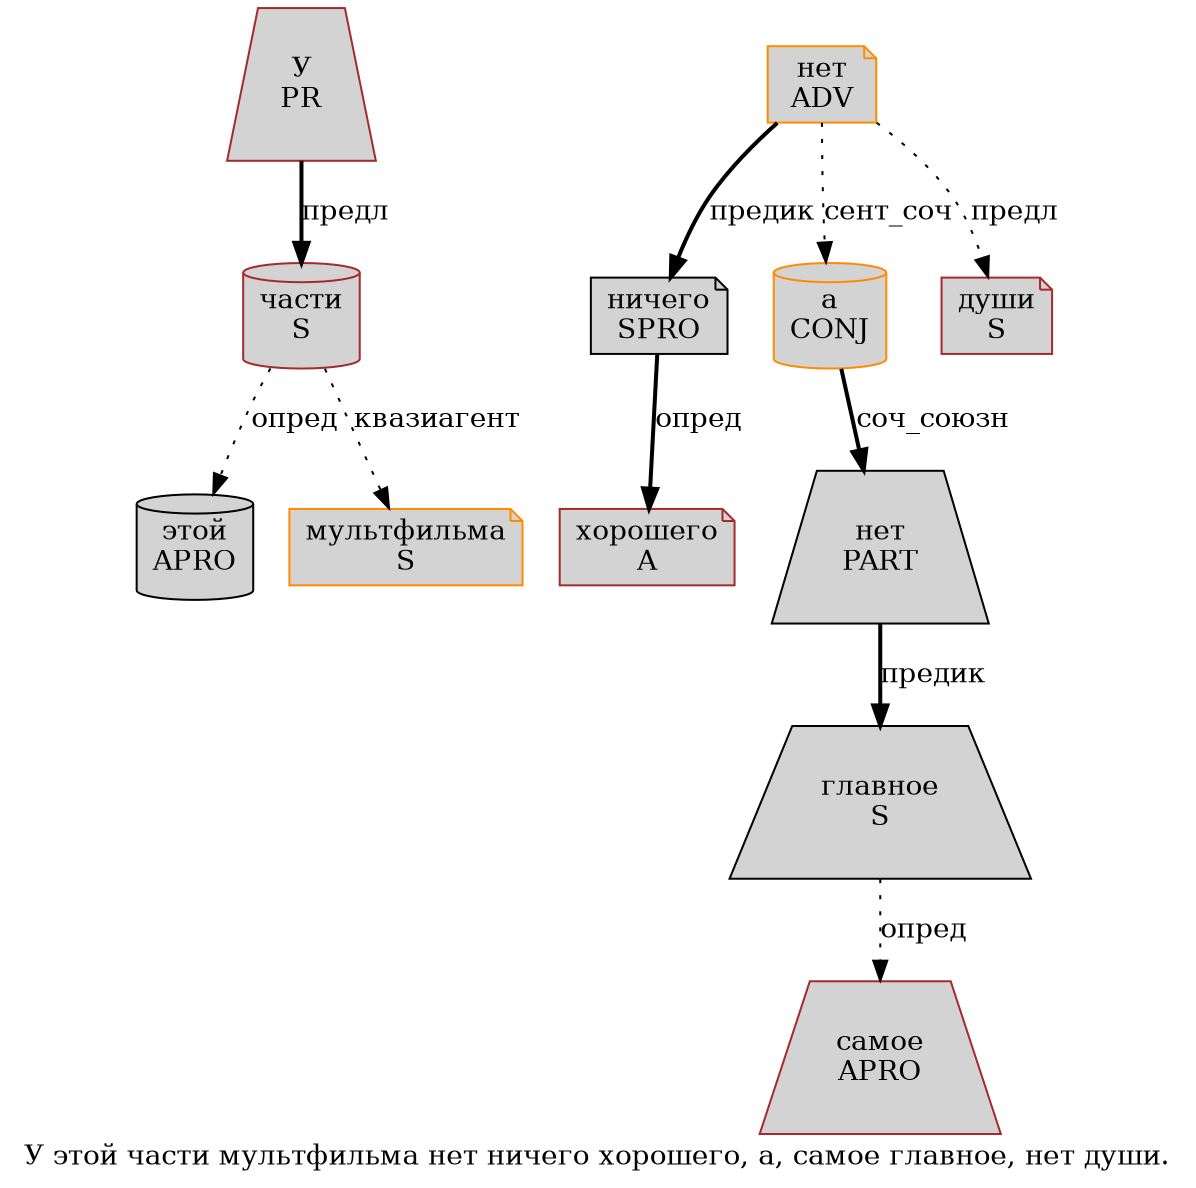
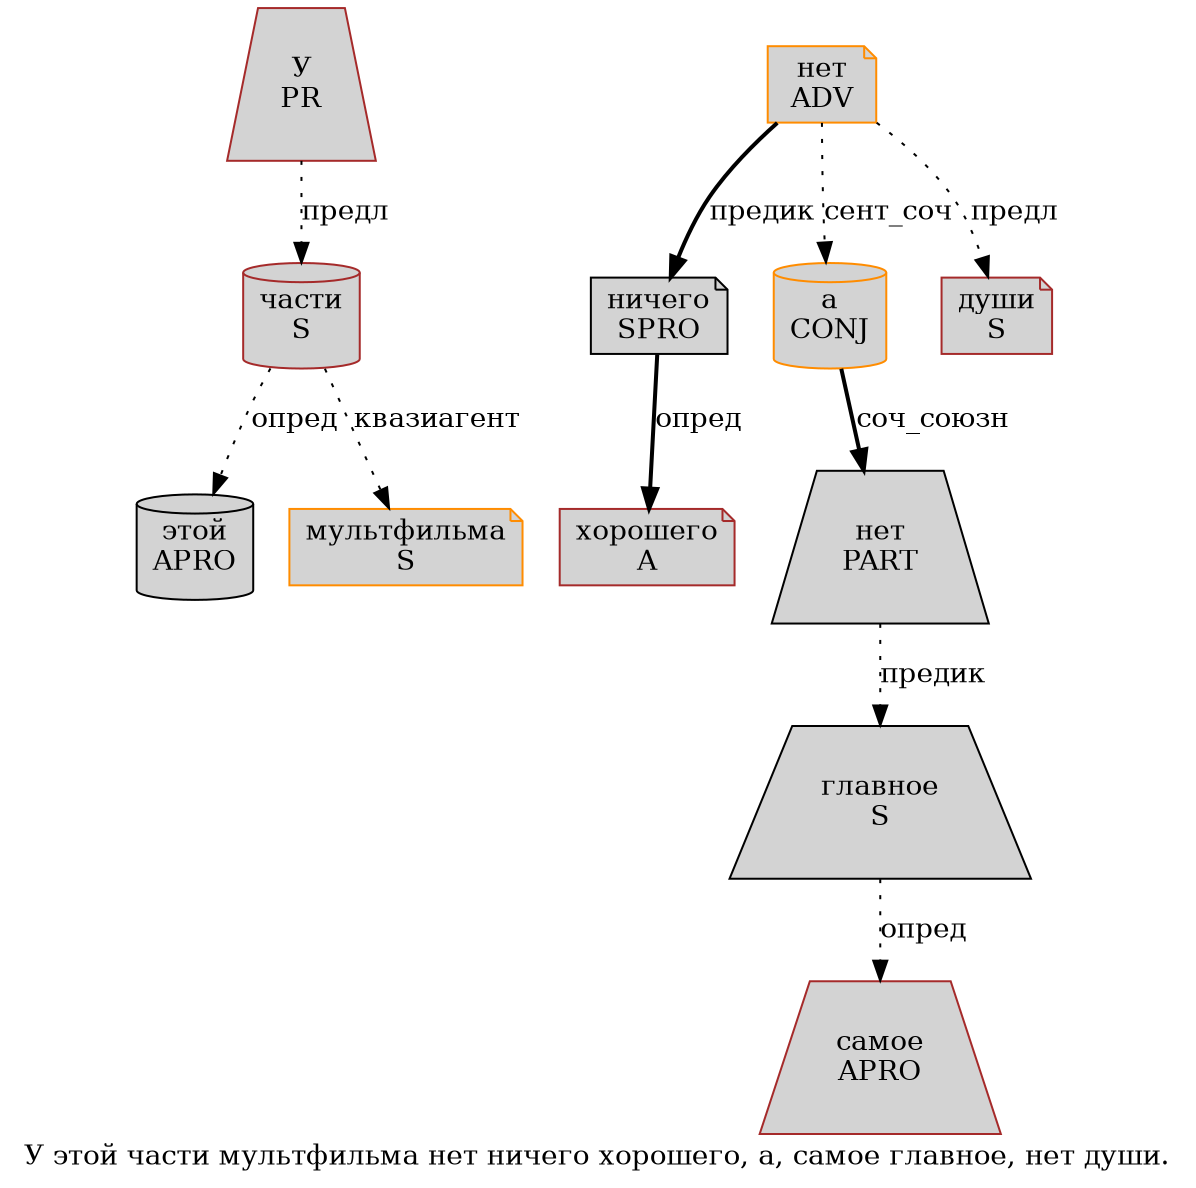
  digraph {
    label="У этой части мультфильма нет ничего хорошего, а, самое главное, нет души."
    node [color=brown fillcolor=lightgray penwidth=1 shape=note style=filled]
    edge [style=dotted]
    n1 [label="У\nPR" shape=trapezium]
    n2 [label="части\nS" shape=cylinder]
    n3 [color=black label="этой\nAPRO" shape=cylinder]
    n4 [color=darkorange label="мультфильма\nS"]
    n5 [color=darkorange label="нет\nADV"]
    n6 [color=black label="ничего\nSPRO"]
    n7 [color=darkorange label="а\nCONJ" shape=cylinder]
    n8 [label="души\nS"]
    n9 [label="хорошего\nA"]
    n10 [color=black label="нет\nPART" shape=trapezium]
    n11 [color=black label="главное\nS" shape=trapezium]
    n12 [label="самое\nAPRO" shape=trapezium]
-   n1 -> n2 [label="предл" style=bold]
+   n1 -> n2 [label="предл"]
    n2 -> n3 [label="опред"]
    n2 -> n4 [label="квазиагент"]
    n5 -> n6 [label="предик" style=bold]
    n5 -> n7 [label="сент_соч"]
    n5 -> n8 [label="предл"]
    n6 -> n9 [label="опред" style=bold]
    n7 -> n10 [label="соч_союзн" style=bold]
-   n10 -> n11 [label="предик" style=bold]
+   n10 -> n11 [label="предик"]
    n11 -> n12 [label="опред"]
  }
